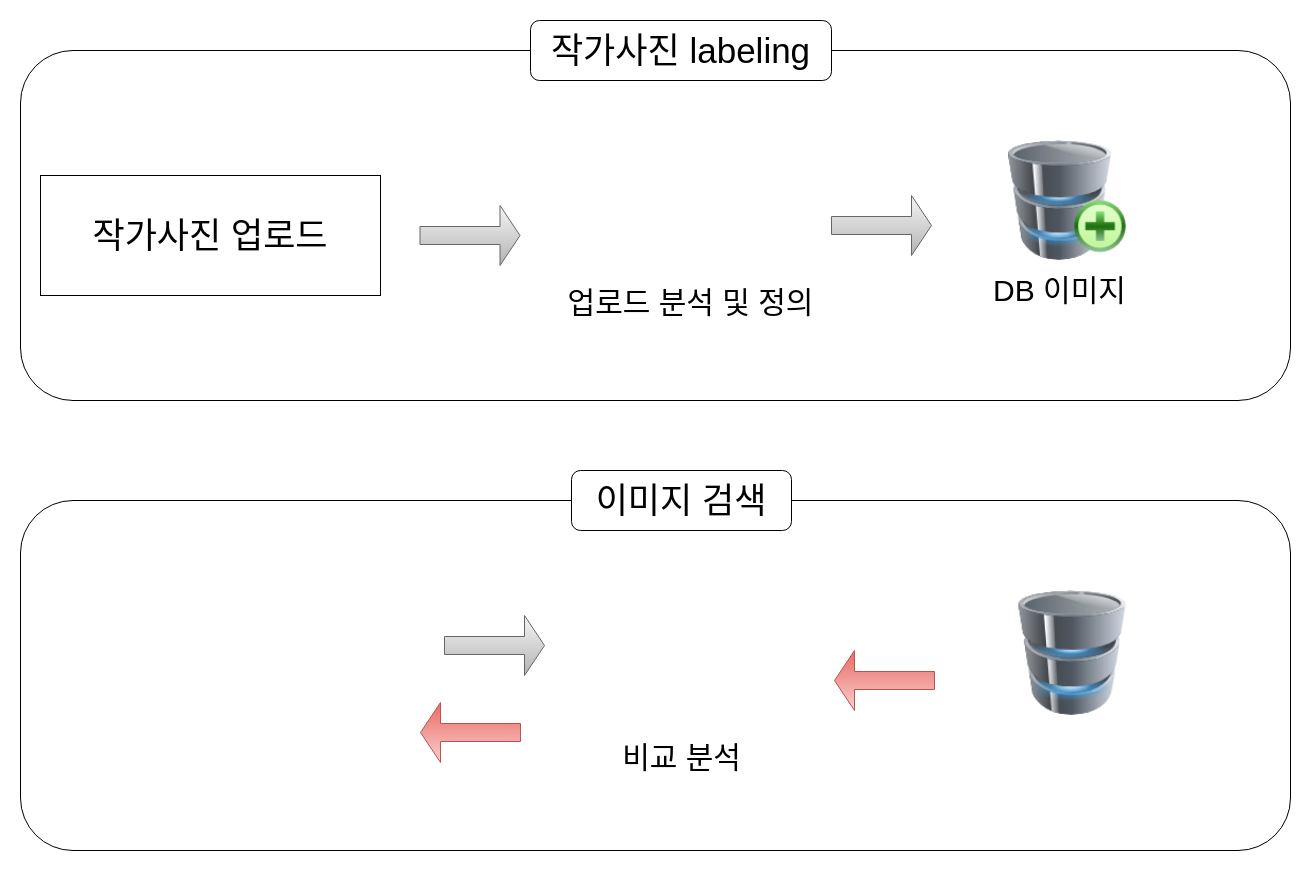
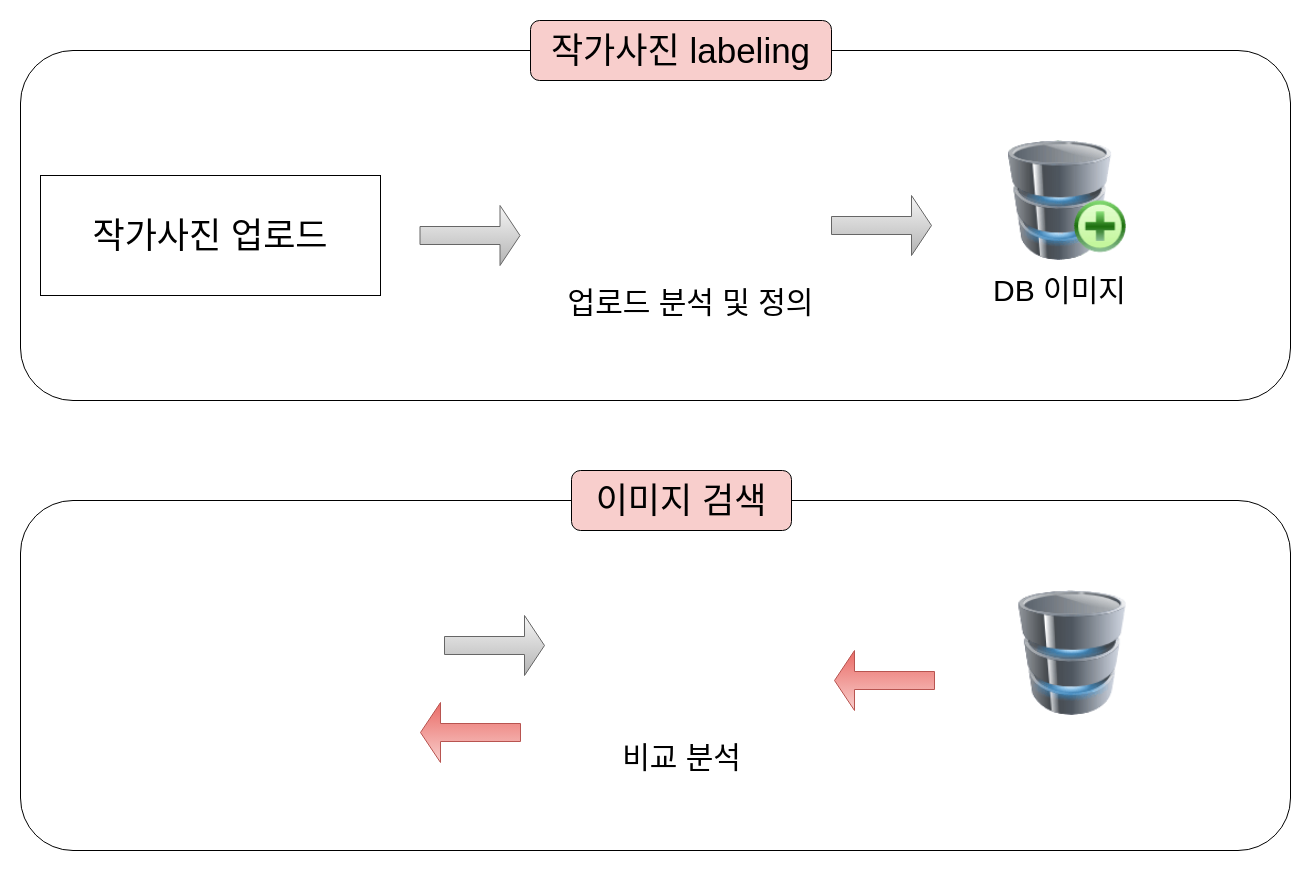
  <mxCell id="0" />
  <mxCell id="1" parent="0" />
  <mxCell id="2" value="" style="group" vertex="1" connectable="0" parent="1"><mxGeometry x="20" y="20" width="1270" height="830" as="geometry" /></mxCell>
  <mxCell id="3" value="" style="group" vertex="1" connectable="0" parent="2"><mxGeometry width="1270" height="380" as="geometry" /></mxCell>
  <mxCell id="4" value="" style="group" vertex="1" connectable="0" parent="3"><mxGeometry width="1270" height="380" as="geometry" /></mxCell>
  <mxCell id="5" value="" style="rounded=1;whiteSpace=wrap;html=1;fontSize=30;fillColor=none;" vertex="1" parent="4"><mxGeometry y="30" width="1270" height="350" as="geometry" /></mxCell>
- <mxCell id="6" value="작가사진 labeling" style="rounded=1;whiteSpace=wrap;html=1;fontSize=35;" vertex="1" parent="4"><mxGeometry x="510" width="301" height="60" as="geometry" /></mxCell>
+ <mxCell id="6" value="작가사진 labeling" style="rounded=1;whiteSpace=wrap;html=1;fontSize=35;fillColor=#f8cecc;" vertex="1" parent="4"><mxGeometry x="510" width="301" height="60" as="geometry" /></mxCell>
  <mxCell id="7" value="" style="shape=singleArrow;whiteSpace=wrap;html=1;fontSize=35;gradientColor=#b3b3b3;fillColor=#f5f5f5;strokeColor=#666666;" vertex="1" parent="4"><mxGeometry x="811" y="175" width="100" height="60" as="geometry" /></mxCell>
  <mxCell id="8" value="" style="image;html=1;image=img/lib/clip_art/computers/Database_Add_128x128.png;fontSize=35;" vertex="1" parent="4"><mxGeometry x="987" y="120" width="120" height="120" as="geometry" /></mxCell>
  <mxCell id="9" value="DB 이미지" style="text;html=1;resizable=0;autosize=1;align=center;verticalAlign=middle;points=[];fillColor=none;strokeColor=none;rounded=0;fontSize=30;" vertex="1" parent="4"><mxGeometry x="944" y="250" width="190" height="40" as="geometry" /></mxCell>
  <mxCell id="10" value="" style="group" vertex="1" connectable="0" parent="3"><mxGeometry x="606" y="145" width="204" height="160" as="geometry" /></mxCell>
  <mxCell id="11" value="" style="shape=image;html=1;verticalAlign=top;verticalLabelPosition=bottom;labelBackgroundColor=#ffffff;imageAspect=0;aspect=fixed;image=https://cdn4.iconfinder.com/data/icons/social-media-and-logos-12/32/Logo_reddit_robot-128.png" vertex="1" parent="10"><mxGeometry x="-29" y="-40" width="168" height="168" as="geometry" /></mxCell>
  <mxCell id="12" value="&lt;span style=&quot;font-weight: normal&quot;&gt;&lt;font style=&quot;font-size: 30px&quot;&gt;업로드 분석 및 정의&lt;/font&gt;&lt;/span&gt;" style="text;html=1;resizable=0;autosize=1;align=center;verticalAlign=middle;points=[];fillColor=none;strokeColor=none;rounded=0;fontStyle=1;fontSize=35;" vertex="1" parent="10"><mxGeometry x="-76" y="110" width="280" height="50" as="geometry" /></mxCell>
  <mxCell id="13" value="작가사진 업로드" style="whiteSpace=wrap;html=1;fontSize=35;rounded=0;" vertex="1" parent="3"><mxGeometry x="20" y="155" width="340" height="120" as="geometry" /></mxCell>
  <mxCell id="14" value="" style="shape=singleArrow;whiteSpace=wrap;html=1;fontSize=35;gradientColor=#b3b3b3;fillColor=#f5f5f5;strokeColor=#666666;" vertex="1" parent="3"><mxGeometry x="399.5" y="185" width="100" height="60" as="geometry" /></mxCell>
  <mxCell id="15" value="" style="group" vertex="1" connectable="0" parent="2"><mxGeometry y="450" width="1270" height="380" as="geometry" /></mxCell>
  <mxCell id="16" value="" style="rounded=1;whiteSpace=wrap;html=1;fontSize=30;fillColor=none;" vertex="1" parent="15"><mxGeometry y="30" width="1270" height="350" as="geometry" /></mxCell>
  <mxCell id="17" value="" style="shape=singleArrow;whiteSpace=wrap;html=1;fontSize=35;gradientColor=#b3b3b3;fillColor=#f5f5f5;strokeColor=#666666;" vertex="1" parent="15"><mxGeometry x="424" y="145" width="100" height="60" as="geometry" /></mxCell>
- <mxCell id="18" value="이미지 검색" style="rounded=1;whiteSpace=wrap;html=1;fontSize=35;" vertex="1" parent="15"><mxGeometry x="551" width="220" height="60" as="geometry" /></mxCell>
+ <mxCell id="18" value="이미지 검색" style="rounded=1;whiteSpace=wrap;html=1;fontSize=35;fillColor=#f8cecc;" vertex="1" parent="15"><mxGeometry x="551" width="220" height="60" as="geometry" /></mxCell>
  <mxCell id="19" value="" style="shape=singleArrow;whiteSpace=wrap;html=1;fontSize=35;direction=west;fillColor=#f8cecc;strokeColor=#b85450;gradientColor=#ea6b66;" vertex="1" parent="15"><mxGeometry x="814" y="180" width="100" height="60" as="geometry" /></mxCell>
  <mxCell id="20" value="" style="group" vertex="1" connectable="0" parent="15"><mxGeometry x="577" y="110" width="204" height="200" as="geometry" /></mxCell>
  <mxCell id="21" value="" style="group" vertex="1" connectable="0" parent="20"><mxGeometry y="40" width="204" height="160" as="geometry" /></mxCell>
  <mxCell id="22" value="&lt;span style=&quot;font-weight: normal&quot;&gt;&lt;font style=&quot;font-size: 30px&quot;&gt;비교 분석&lt;/font&gt;&lt;/span&gt;" style="text;html=1;resizable=0;autosize=1;align=center;verticalAlign=middle;points=[];fillColor=none;strokeColor=none;rounded=0;fontStyle=1;fontSize=35;" vertex="1" parent="21"><mxGeometry x="14" y="110" width="140" height="50" as="geometry" /></mxCell>
  <mxCell id="23" value="" style="shape=image;html=1;verticalAlign=top;verticalLabelPosition=bottom;labelBackgroundColor=#ffffff;imageAspect=0;aspect=fixed;image=https://cdn4.iconfinder.com/data/icons/social-media-and-logos-12/32/Logo_reddit_robot-128.png" vertex="1" parent="20"><mxGeometry width="168" height="168" as="geometry" /></mxCell>
  <mxCell id="24" value="" style="group" vertex="1" connectable="0" parent="15"><mxGeometry x="957" y="120" width="190" height="180" as="geometry" /></mxCell>
  <mxCell id="25" value="" style="image;html=1;image=img/lib/clip_art/computers/Database_128x128.png;fontSize=30;fillColor=none;" vertex="1" parent="24"><mxGeometry x="40" width="110" height="125" as="geometry" /></mxCell>
  <mxCell id="26" value="" style="shape=singleArrow;whiteSpace=wrap;html=1;fontSize=35;gradientColor=#ea6b66;fillColor=#f8cecc;strokeColor=#b85450;direction=west;" vertex="1" parent="15"><mxGeometry x="400" y="232" width="100" height="60" as="geometry" /></mxCell>
